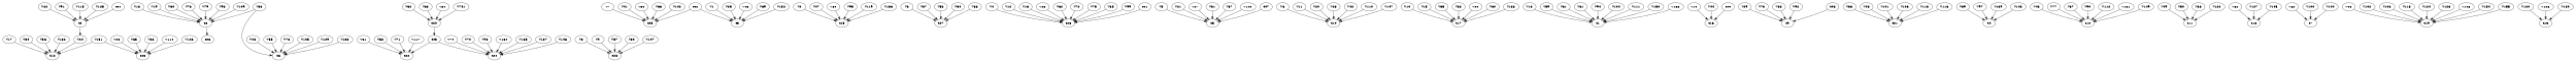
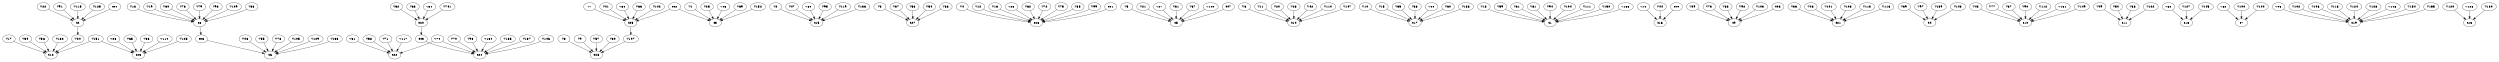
  strict digraph {
    edge [weight=1]
    c2
    v24
    c12
    c8
    co5
    c6
    c20
    co3
    c22
    c24
    c25
    v107
    c28
    v1
    c3
    v2
    c15
    v3
    c27
    v4
    c26
    v5
    c5
    v6
    c14
    v7
    v8
    v9
    v10
    c17
    v11
    v12
    v13
    c1
    v14
    c16
    v15
    v16
    v17
    v18
    v19
    v20
    v21
    v22
    v23
    v25
    v26
    c23
    v27
    v28
    v29
    c9
    v30
    v31
    v32
    v33
    v34
    v35
    v36
    c21
    v37
    v38
    v39
    c4
    v40
    v41
    v42
    v43
    c10
    v44
    v45
    v46
    v47
    v48
    v49
    c11
    v50
    v51
    v52
    c18
    v53
    v54
    v55
    v56
    v57
    v58
    v59
    v60
    v61
    v62
    v63
    v64
    v65
    v66
    v67
    v68
    v69
    v70
    v71
    v72
    v73
    v74
    v75
    v76
    v77
    v78
    v79
    v80
    v81
    v82
    c7
    v83
    v84
    v85
    v86
    v87
    v88
    v89
    v90
    v91
    v92
    v93
    v94
    v95
    v96
    c19
    v97
    v98
    v99
    v100
    v101
    v102
+   v103
    v104
    v105
    v106
    v108
    v109
    v110
    v111
    v112
    v113
    v114
    v115
    v116
    v117
    v118
    v119
    v120
    c13
    v122
    v123
    v124
    v125
    v126
    v127
    v128
    v129
    v130
    v131
    v132
    v133
    v134
    v135
    v136
    v137
    v138
    v139
    v140
    n170 [label=v741]
    v142
    v143
    v144
    v145
    v146
    v147
    v148
    v149
    v150
    v151
    v152
    v153
    v154
    v155
    co1
    co2
    co4
    co7
    co8
    co9
    c2 -> v24
    v24 -> c12
    c8 -> co5
-   v33 -> c6
+   co5 -> c6
    c20 -> co3
-   co3 -> c22
+   v74 -> c22
    co3 -> c24
+   c25 -> v107
    v107 -> c28
    v1 -> c3
    v2 -> c15
    v3 -> c27
    v4 -> c26
    v5 -> c5
    v6 -> c14
    v7 -> c25
    v8 -> c28
    v9 -> c28
    v10 -> c17
    v11 -> c14
    v12 -> c26
    v13 -> c1
    v14 -> c16
    v15 -> c17
    v16 -> c26
    v17 -> c12
    v18 -> c8
    v19 -> c8
    v20 -> c14
    v21 -> c5
    v22 -> c2
    v23 -> c26
    v25 -> c3
    v26 -> c23
    v27 -> c5
    v28 -> c14
    v29 -> c9
    v30 -> c8
    v31 -> c5
    v32 -> c20
    v33 -> c8
    v34 -> c12
    v35 -> c17
    v36 -> c21
    v37 -> c27
    v38 -> c17
    v39 -> c4
    v40 -> c17
    v41 -> c25
    v42 -> c14
    v43 -> c10
    v44 -> c16
    v45 -> c3
    v46 -> c6
    v47 -> c15
    v48 -> c21
    v49 -> c11
    v50 -> c11
    v51 -> c22
    v52 -> c18
    v53 -> c27
    v54 -> c27
    v55 -> c6
    v56 -> c12
    v57 -> c28
    v58 -> c22
    v59 -> c1
    v60 -> c17
    v61 -> c1
    v62 -> c26
    v63 -> c20
    v64 -> c25
    v65 -> c23
    v66 -> c25
    v67 -> c5
    v68 -> c11
    v69 -> c3
    v70 -> c24
    v71 -> c22
    v72 -> c26
    v73 -> c9
    v74 -> c24
    v75 -> c26
    v76 -> c8
    v77 -> c10
    v78 -> c6
    v79 -> c8
    v80 -> c28
    v81 -> c1
    v82 -> c7
    v83 -> c9
    v84 -> c20
    v85 -> c26
    v86 -> c23
    v87 -> c10
    v88 -> c27
    v89 -> c15
    v90 -> c10
    v91 -> c2
    v92 -> c9
    v93 -> c8
    v94 -> c1
    v95 -> c15
    v96 -> c19
    v97 -> c4
    v98 -> c24
    v99 -> c26
    v100 -> c7
    v101 -> c21
    v102 -> c19
+   v103 -> c9
    v104 -> c1
    v105 -> c6
    v106 -> c19
    v108 -> c21
    v109 -> c8
    v110 -> c14
    v111 -> c1
    v112 -> c10
    v113 -> c21
    v114 -> c23
    v115 -> c2
    v116 -> c21
    v117 -> c22
    v118 -> c19
    v119 -> c15
    v120 -> c13
    v122 -> c11
    v123 -> c23
    v124 -> c19
    v125 -> c2
    v126 -> c13
    v127 -> c18
    v128 -> c19
    v129 -> c6
    v130 -> c13
    v131 -> c10
    v132 -> c12
    v133 -> c6
    v134 -> c24
    v135 -> c24
    v136 -> c15
    v137 -> c24
    v138 -> c17
    v139 -> c4
    v140 -> c5
    n170 -> c20
    v142 -> c25
    v143 -> c4
    v144 -> c7
    v145 -> c18
    v146 -> c24
    v147 -> c14
    v148 -> c19
    v149 -> c10
    v150 -> c1
    v151 -> c12
    v151 -> c23
    v152 -> c3
    v153 -> c1
    v154 -> c19
    v155 -> c19
    co1 -> c26
    co2 -> c25
    co2 -> c3
    co4 -> c2
    co7 -> c5
    co8 -> c9
    co9 -> c16
  }
